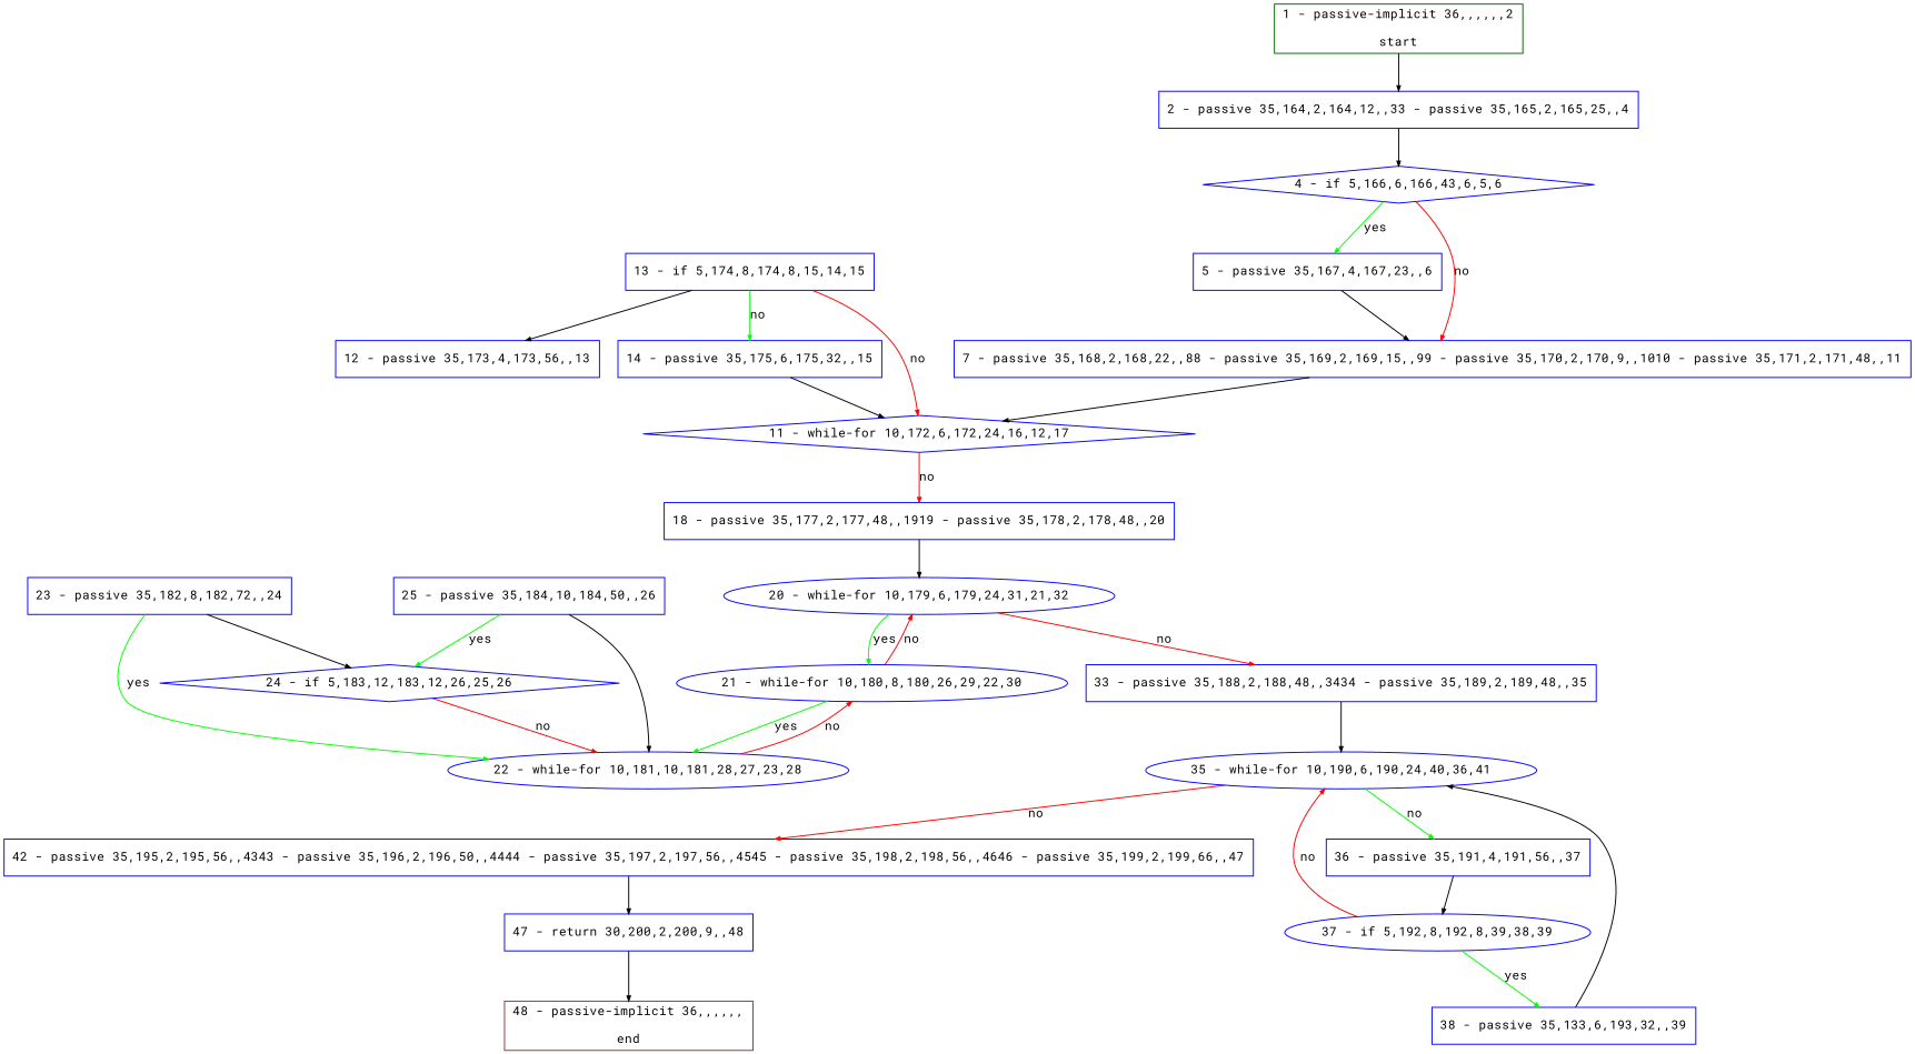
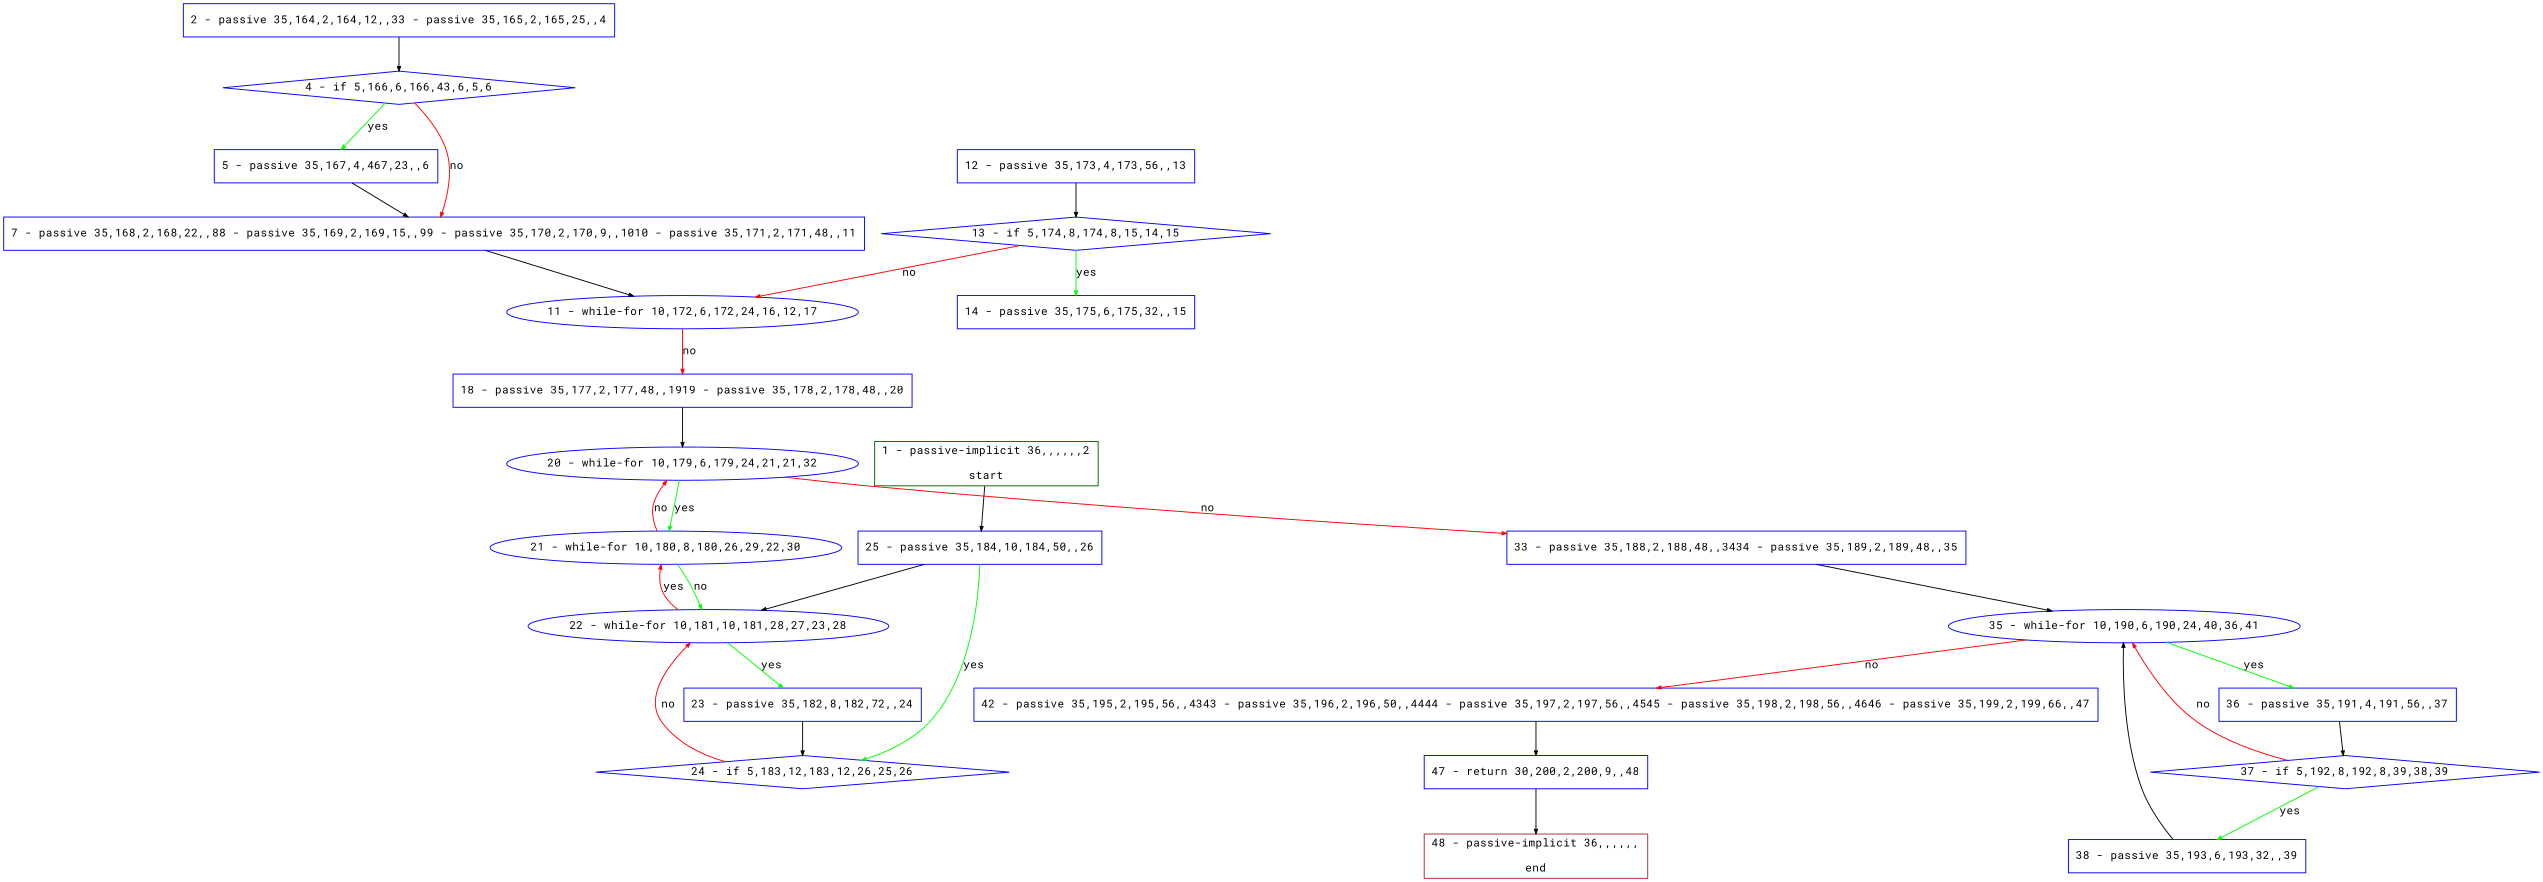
  digraph {
    bgcolor=white
    compound=true
    fillcolor="#FFFFCC"
    fontname="Roboto Mono"
    fontsize=12
    pack=true
    packmode=clust
    style="rounded,filled"
    node [color="#0000ff" compound=true fillcolor="#ffffff" fixedsize=false fontname="Roboto Mono" fontsize=12 node_initialized=no shape=box style=filled]
    edge [arrowhead=normal arrowsize=0.5 arrowtail=none color="#000000" compound=true dir=forward fontcolor=black fontname="Roboto Mono" fontsize=12]
    n1 [label="2 - passive 35,164,2,164,12,,33 - passive 35,165,2,165,25,,4"]
    n2 [label="4 - if 5,166,6,166,43,6,5,6" shape=diamond]
-   n3 [label="5 - passive 35,167,4,167,23,,6"]
+   n3 [label="5 - passive 35,167,4,467,23,,6"]
    n4 [label="7 - passive 35,168,2,168,22,,88 - passive 35,169,2,169,15,,99 - passive 35,170,2,170,9,,1010 - passive 35,171,2,171,48,,11"]
    n5 [color="#006400" label="1 - passive-implicit 36,,,,,,2\n\nstart"]
-   n6 [label="11 - while-for 10,172,6,172,24,16,12,17" shape=diamond]
+   n6 [label="11 - while-for 10,172,6,172,24,16,12,17" shape=oval]
    n7 [label="18 - passive 35,177,2,177,48,,1919 - passive 35,178,2,178,48,,20"]
    n8 [label="12 - passive 35,173,4,173,56,,13"]
-   n9 [label="13 - if 5,174,8,174,8,15,14,15"]
-   n10 [label="20 - while-for 10,179,6,179,24,31,21,32" shape=oval]
+   n9 [label="13 - if 5,174,8,174,8,15,14,15" shape=diamond]
+   n10 [label="20 - while-for 10,179,6,179,24,21,21,32" shape=oval]
    n11 [label="14 - passive 35,175,6,175,32,,15"]
    n12 [label="21 - while-for 10,180,8,180,26,29,22,30" shape=oval]
    n13 [label="33 - passive 35,188,2,188,48,,3434 - passive 35,189,2,189,48,,35"]
    n14 [label="22 - while-for 10,181,10,181,28,27,23,28" shape=oval]
    n15 [label="35 - while-for 10,190,6,190,24,40,36,41" shape=oval]
    n16 [label="23 - passive 35,182,8,182,72,,24"]
    n17 [label="36 - passive 35,191,4,191,56,,37"]
    n18 [label="42 - passive 35,195,2,195,56,,4343 - passive 35,196,2,196,50,,4444 - passive 35,197,2,197,56,,4545 - passive 35,198,2,198,56,,4646 - passive 35,199,2,199,66,,47"]
    n19 [label="24 - if 5,183,12,183,12,26,25,26" shape=diamond]
    n20 [label="25 - passive 35,184,10,184,50,,26"]
-   n21 [label="37 - if 5,192,8,192,8,39,38,39" shape=ellipse]
+   n21 [label="37 - if 5,192,8,192,8,39,38,39" shape=diamond]
    n22 [label="47 - return 30,200,2,200,9,,48"]
-   n23 [label="38 - passive 35,133,6,193,32,,39"]
+   n23 [label="38 - passive 35,193,6,193,32,,39"]
    n24 [color="#a52a2a" label="48 - passive-implicit 36,,,,,,\n\nend"]
    n1 -> n2
    n2 -> n3 [color="#00ff00" label=yes]
    n2 -> n4 [color="#ff0000" label=no]
    n3 -> n4
    n4 -> n6
-   n5 -> n1
+   n5 -> n20
    n6 -> n7 [color="#ff0000" label=no]
    n7 -> n10
-   n9 -> n8
+   n8 -> n9
    n9 -> n6 [color="#ff0000" label=no]
-   n9 -> n11 [color="#00ff00" label=no]
+   n9 -> n11 [color="#00ff00" label=yes]
    n10 -> n12 [color="#00ff00" label=yes]
    n10 -> n13 [color="#ff0000" label=no]
-   n11 -> n6
    n12 -> n10 [color="#ff0000" label=no]
-   n12 -> n14 [color="#00ff00" label=yes]
+   n12 -> n14 [color="#00ff00" label=no]
    n13 -> n15
-   n14 -> n12 [color="#ff0000" label=no]
-   n16 -> n14 [color="#00ff00" label=yes]
-   n15 -> n17 [color="#00ff00" label=no]
+   n14 -> n12 [color="#ff0000" label=yes]
+   n14 -> n16 [color="#00ff00" label=yes]
+   n15 -> n17 [color="#00ff00" label=yes]
    n15 -> n18 [color="#ff0000" label=no]
    n16 -> n19
    n17 -> n21
    n18 -> n22
    n19 -> n14 [color="#ff0000" label=no]
    n20 -> n14
    n20 -> n19 [color="#00ff00" label=yes]
    n21 -> n15 [color="#ff0000" label=no]
    n21 -> n23 [color="#00ff00" label=yes]
    n22 -> n24
    n23 -> n15
  }
